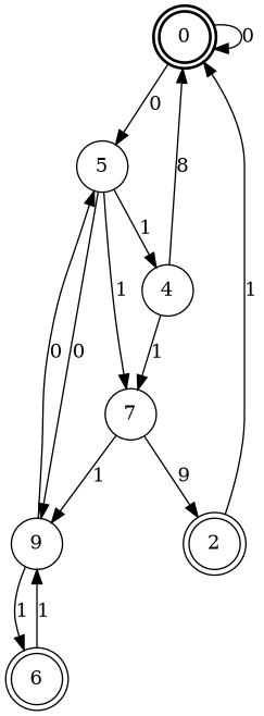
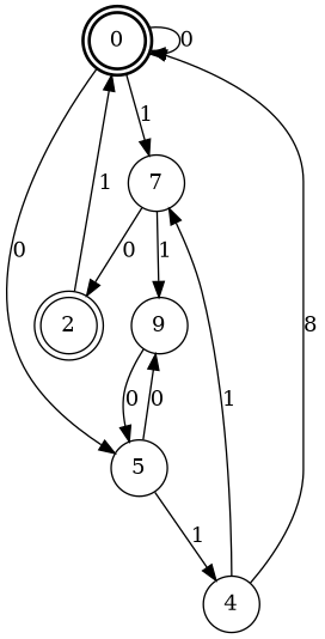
  digraph {
    fontname="DejaVu Serif"
    node [fontname="DejaVu Serif" shape=circle]
    edge [fontname="DejaVu Serif"]
    0 [peripheries=2 style=bold]
    n2 [label=7]
    5
    2 [peripheries=2]
    n5 [label=9]
-   6 [peripheries=2]
    4
    0 -> 0 [label=0]
-   5 -> n2 [label=1]
+   0 -> n2 [label=1]
    0 -> 5 [label=0]
-   n2 -> 2 [label=9]
+   n2 -> 2 [label=0]
    n2 -> n5 [label=1]
    5 -> n5 [label=0]
    5 -> 4 [label=1]
    2 -> 0 [label=1]
    n5 -> 5 [label=0]
-   n5 -> 6 [label=1]
-   6 -> n5 [label=1]
    4 -> 0 [label=8]
    4 -> n2 [label=1]
  }
